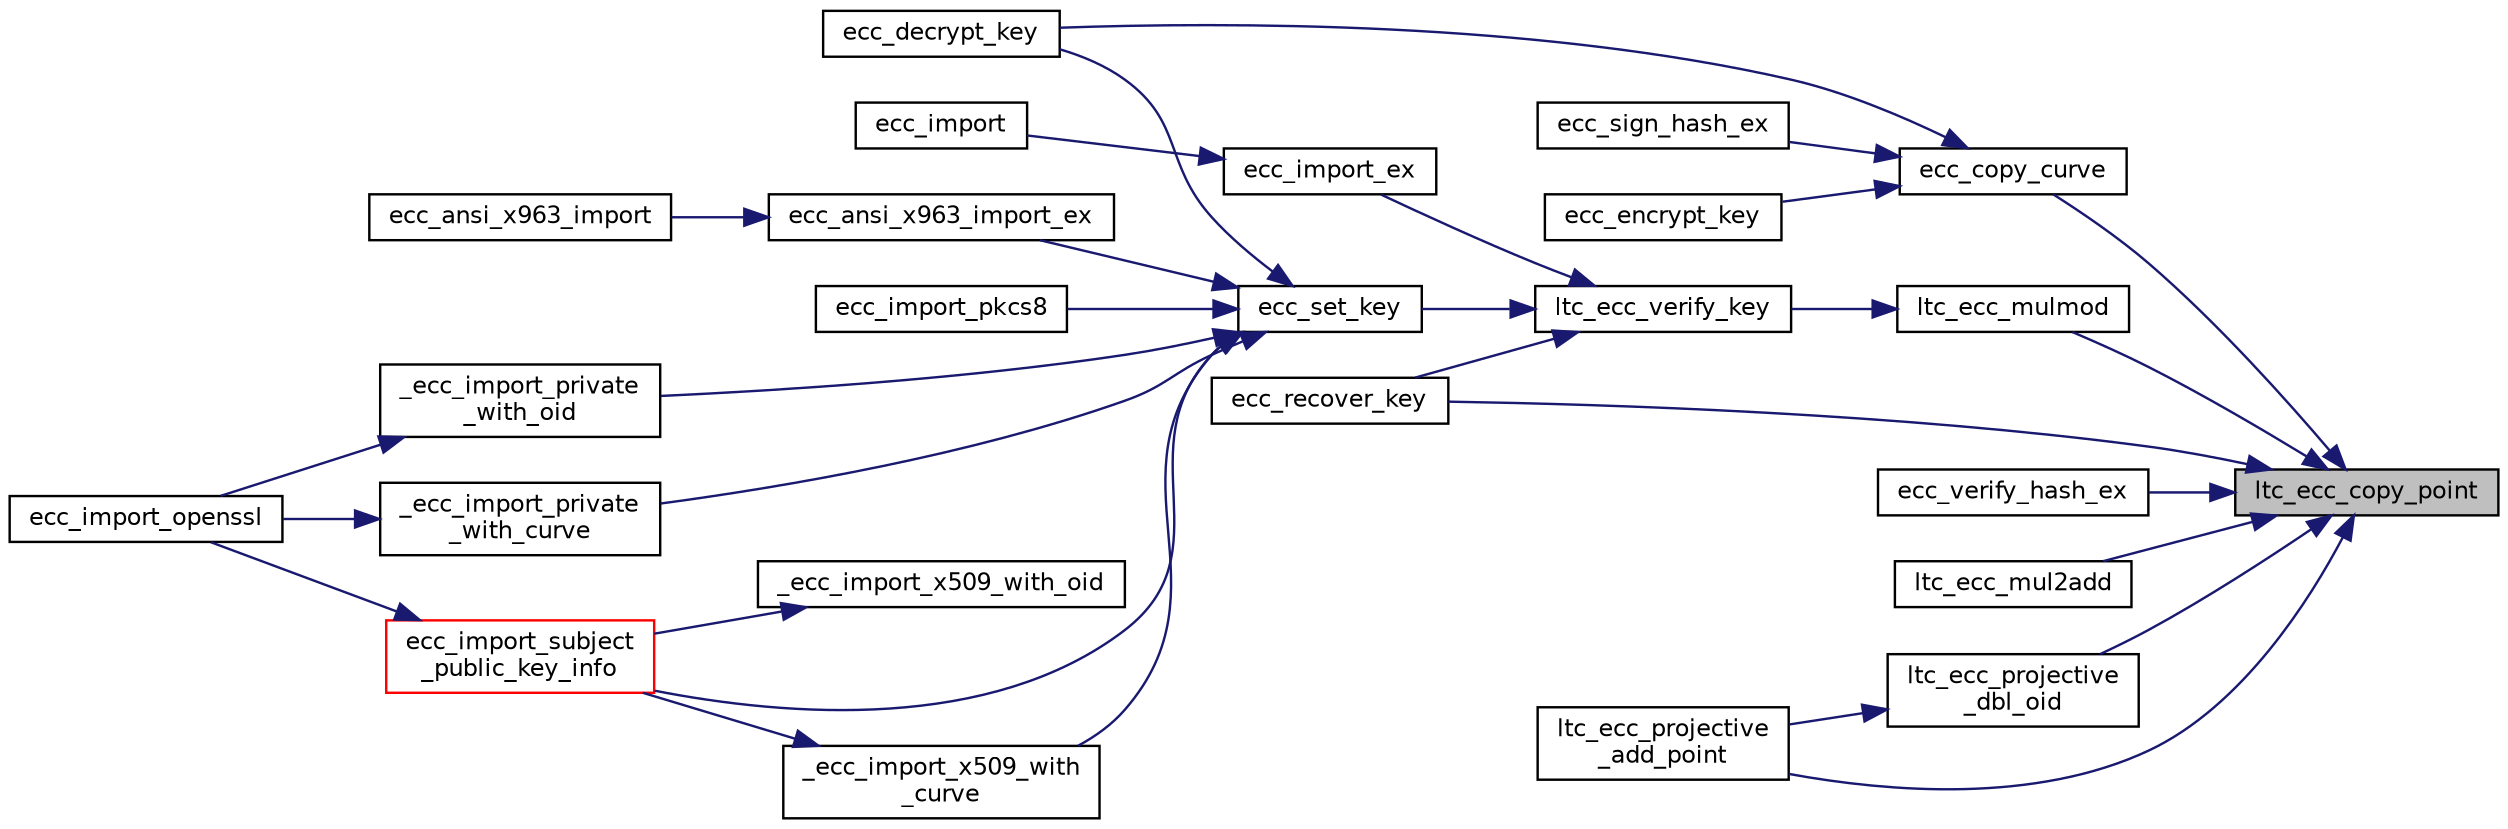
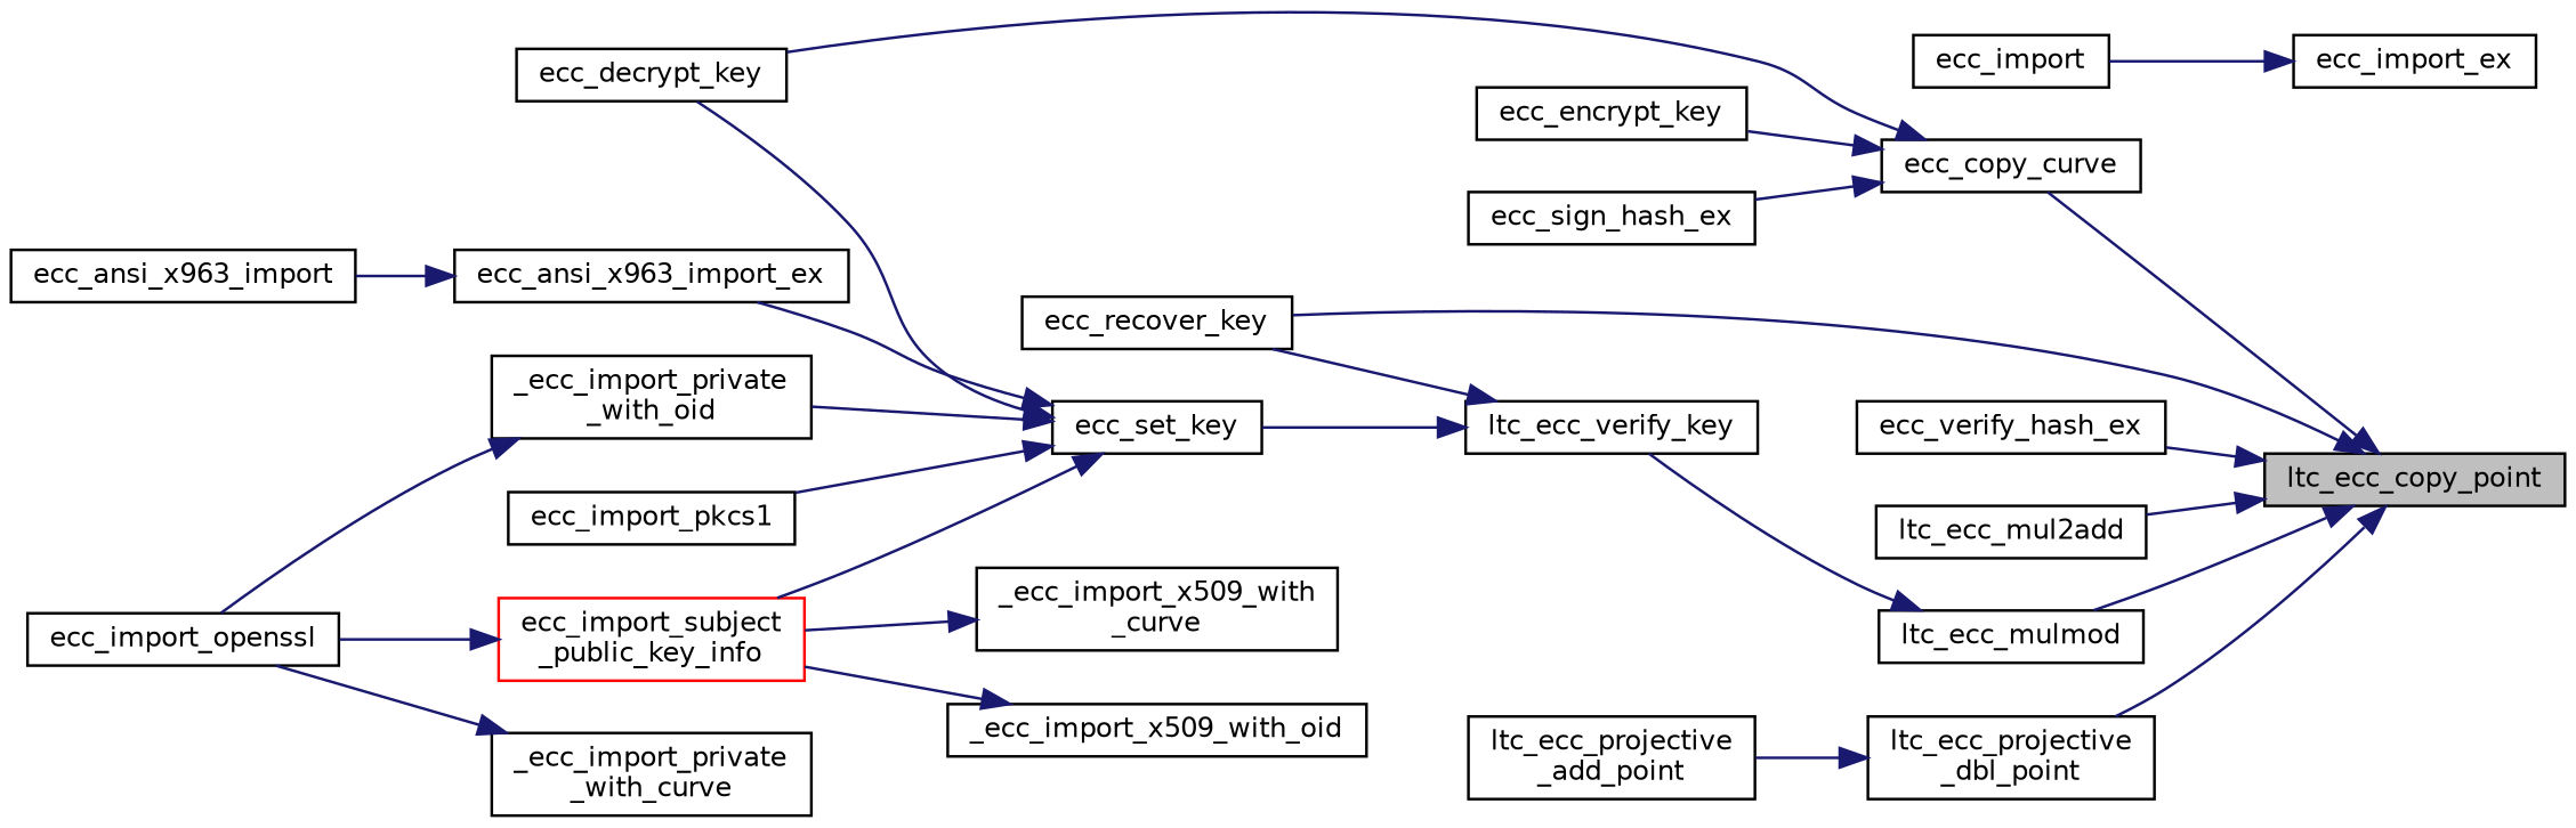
  digraph {
    rankdir=RL
    node [color=black fillcolor=white fontname=Helvetica fontsize=10 shape=record style=filled]
    edge [color=midnightblue dir=back fontname=Helvetica fontsize=10 labelfontname=Helvetica labelfontsize=10 style=solid]
    n1 [fillcolor=grey75 fontcolor=black height=0.2 label=ltc_ecc_copy_point width=0.4]
    n2 [height=0.2 label=ecc_copy_curve width=0.4]
    n3 [height=0.2 label=ecc_recover_key width=0.4]
    n4 [height=0.2 label=ecc_verify_hash_ex width=0.4]
    n5 [height=0.2 label=ltc_ecc_mul2add width=0.4]
    n6 [height=0.2 label=ltc_ecc_mulmod width=0.4]
    n7 [height=0.2 label="ltc_ecc_projective\l_add_point" width=0.4]
-   n8 [height=0.2 label="ltc_ecc_projective\l_dbl_oid" width=0.4]
+   n8 [height=0.2 label="ltc_ecc_projective\l_dbl_point" width=0.4]
    n9 [height=0.2 label=ecc_decrypt_key width=0.4]
    n10 [height=0.2 label=ecc_encrypt_key width=0.4]
    n11 [height=0.2 label=ecc_sign_hash_ex width=0.4]
    n12 [height=0.2 label=ltc_ecc_verify_key width=0.4]
    n13 [height=0.2 label=ecc_import_ex width=0.4]
    n14 [height=0.2 label=ecc_set_key width=0.4]
    n15 [height=0.2 label=ecc_import width=0.4]
    n16 [height=0.2 label=ecc_ansi_x963_import_ex width=0.4]
    n17 [height=0.2 label="_ecc_import_private\l_with_oid" width=0.4]
    n18 [height=0.2 label="_ecc_import_private\l_with_curve" width=0.4]
-   n19 [height=0.2 label=ecc_import_pkcs8 width=0.4]
+   n19 [height=0.2 label=ecc_import_pkcs1 width=0.4]
    n20 [height=0.2 label="_ecc_import_x509_with\l_curve" width=0.4]
    n21 [color=red height=0.2 label="ecc_import_subject\l_public_key_info" width=0.4]
    n22 [height=0.2 label=ecc_ansi_x963_import width=0.4]
    n23 [height=0.2 label=ecc_import_openssl width=0.4]
    n24 [height=0.2 label=_ecc_import_x509_with_oid width=0.4]
    n1 -> n2
    n1 -> n3
    n1 -> n4
    n1 -> n5
    n1 -> n6
-   n1 -> n7
    n1 -> n8
    n2 -> n9
    n2 -> n10
    n2 -> n11
    n6 -> n12
    n8 -> n7
    n12 -> n3
-   n12 -> n13
    n12 -> n14
    n13 -> n15
    n14 -> n9
    n14 -> n16
    n14 -> n17
-   n14 -> n18
    n14 -> n19
-   n14 -> n20
    n14 -> n21
    n16 -> n22
    n17 -> n23
    n18 -> n23
    n20 -> n21
    n21 -> n23
    n24 -> n21
  }
